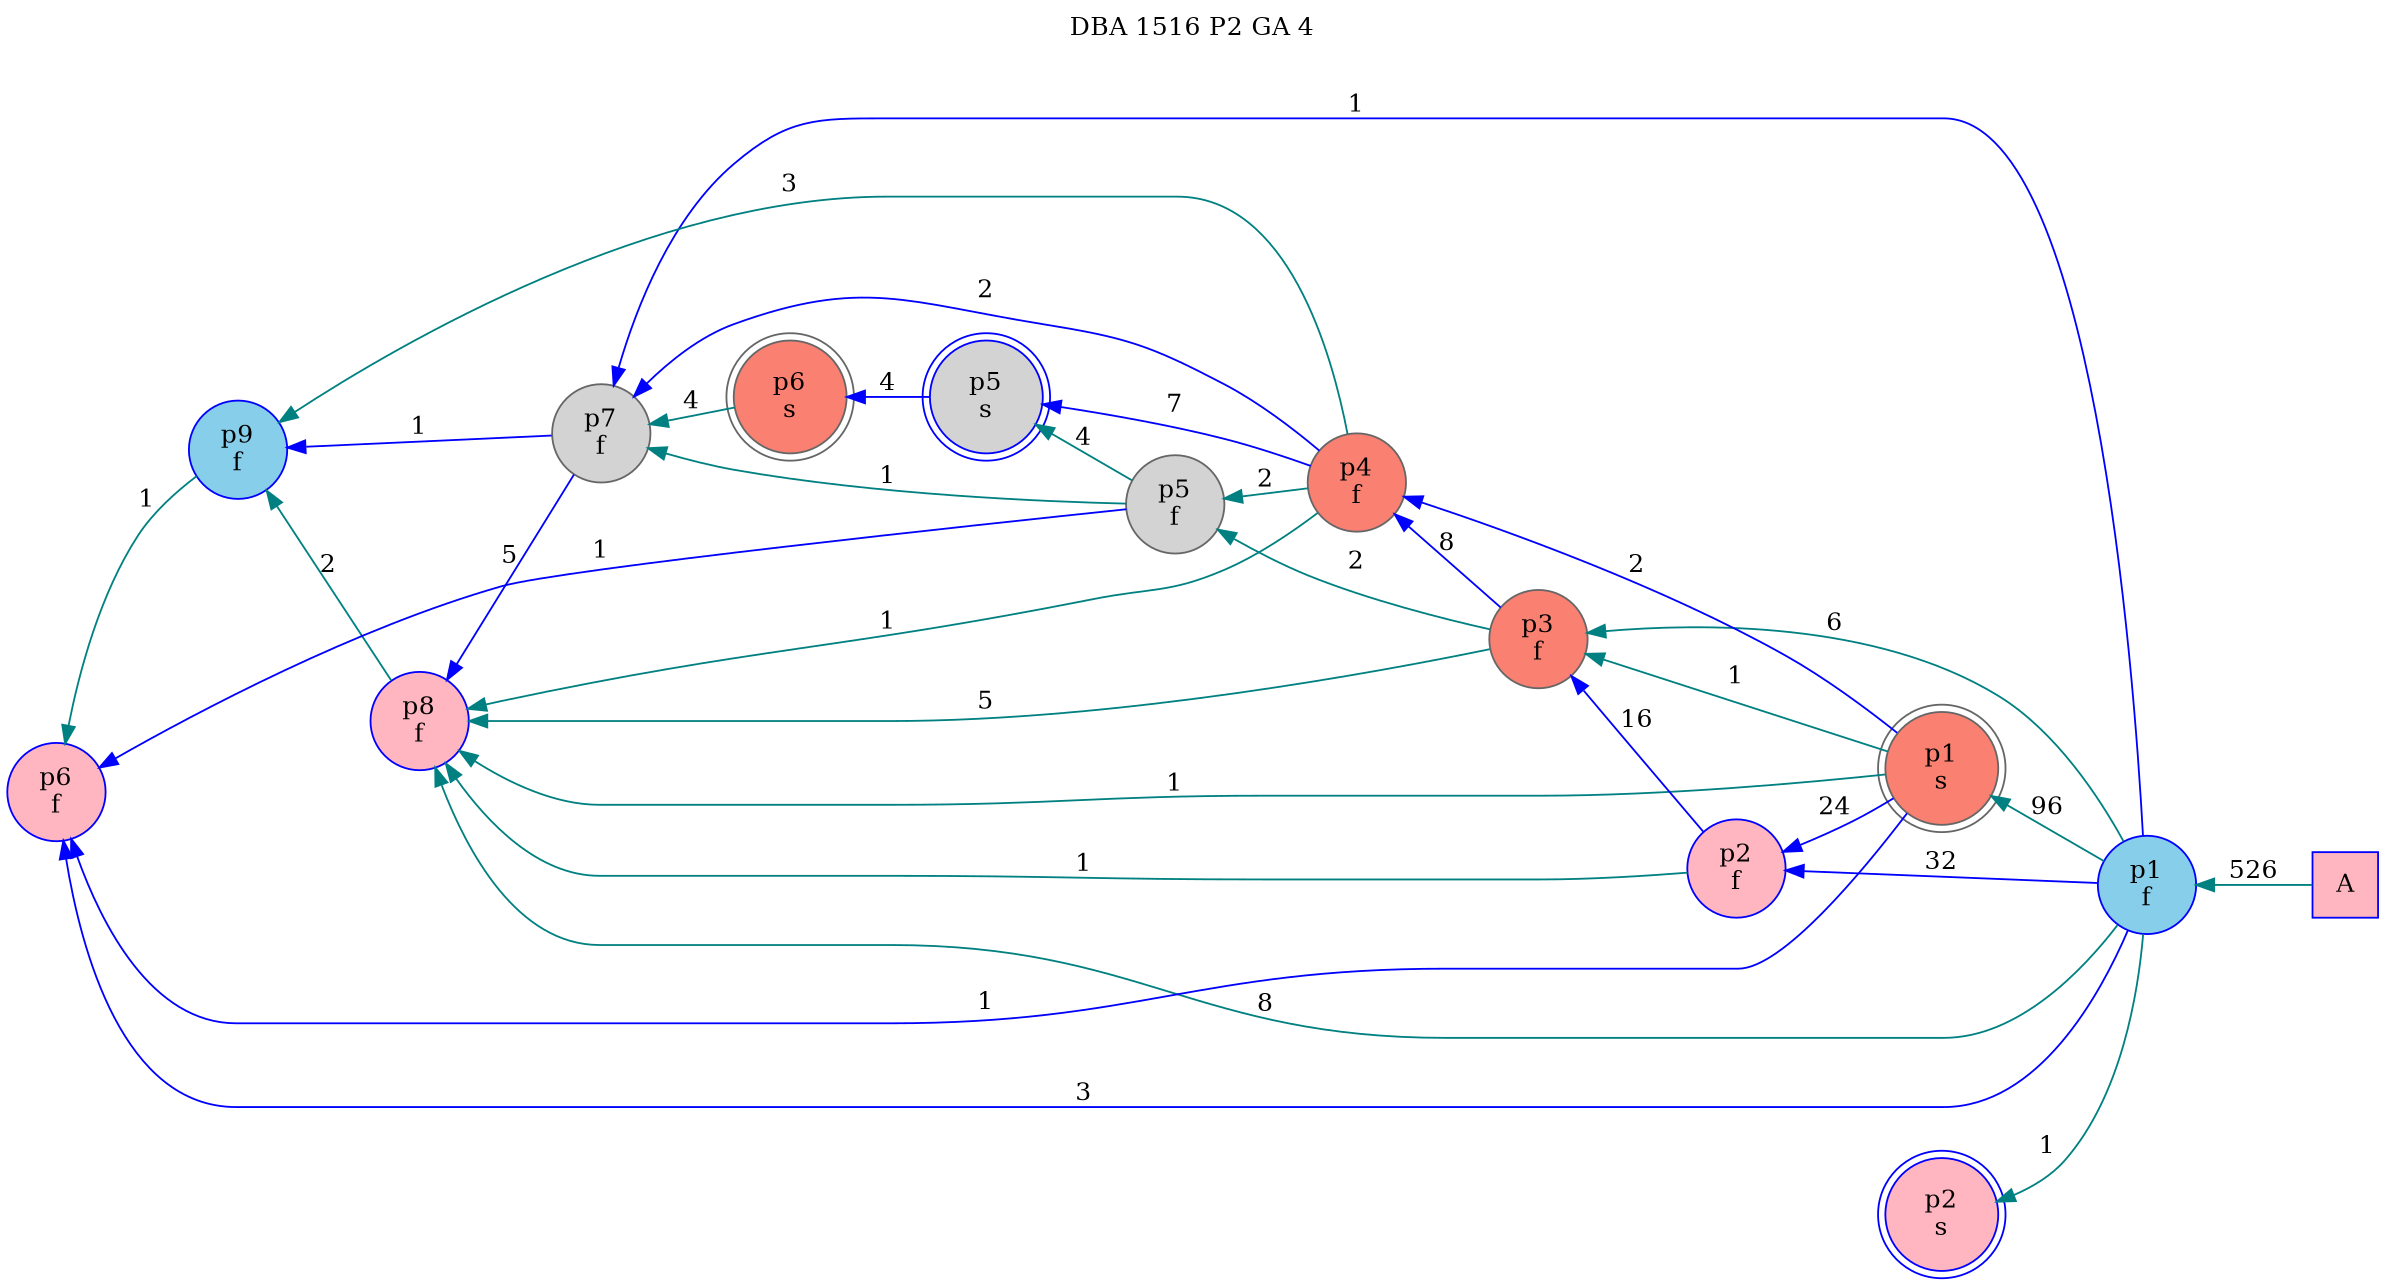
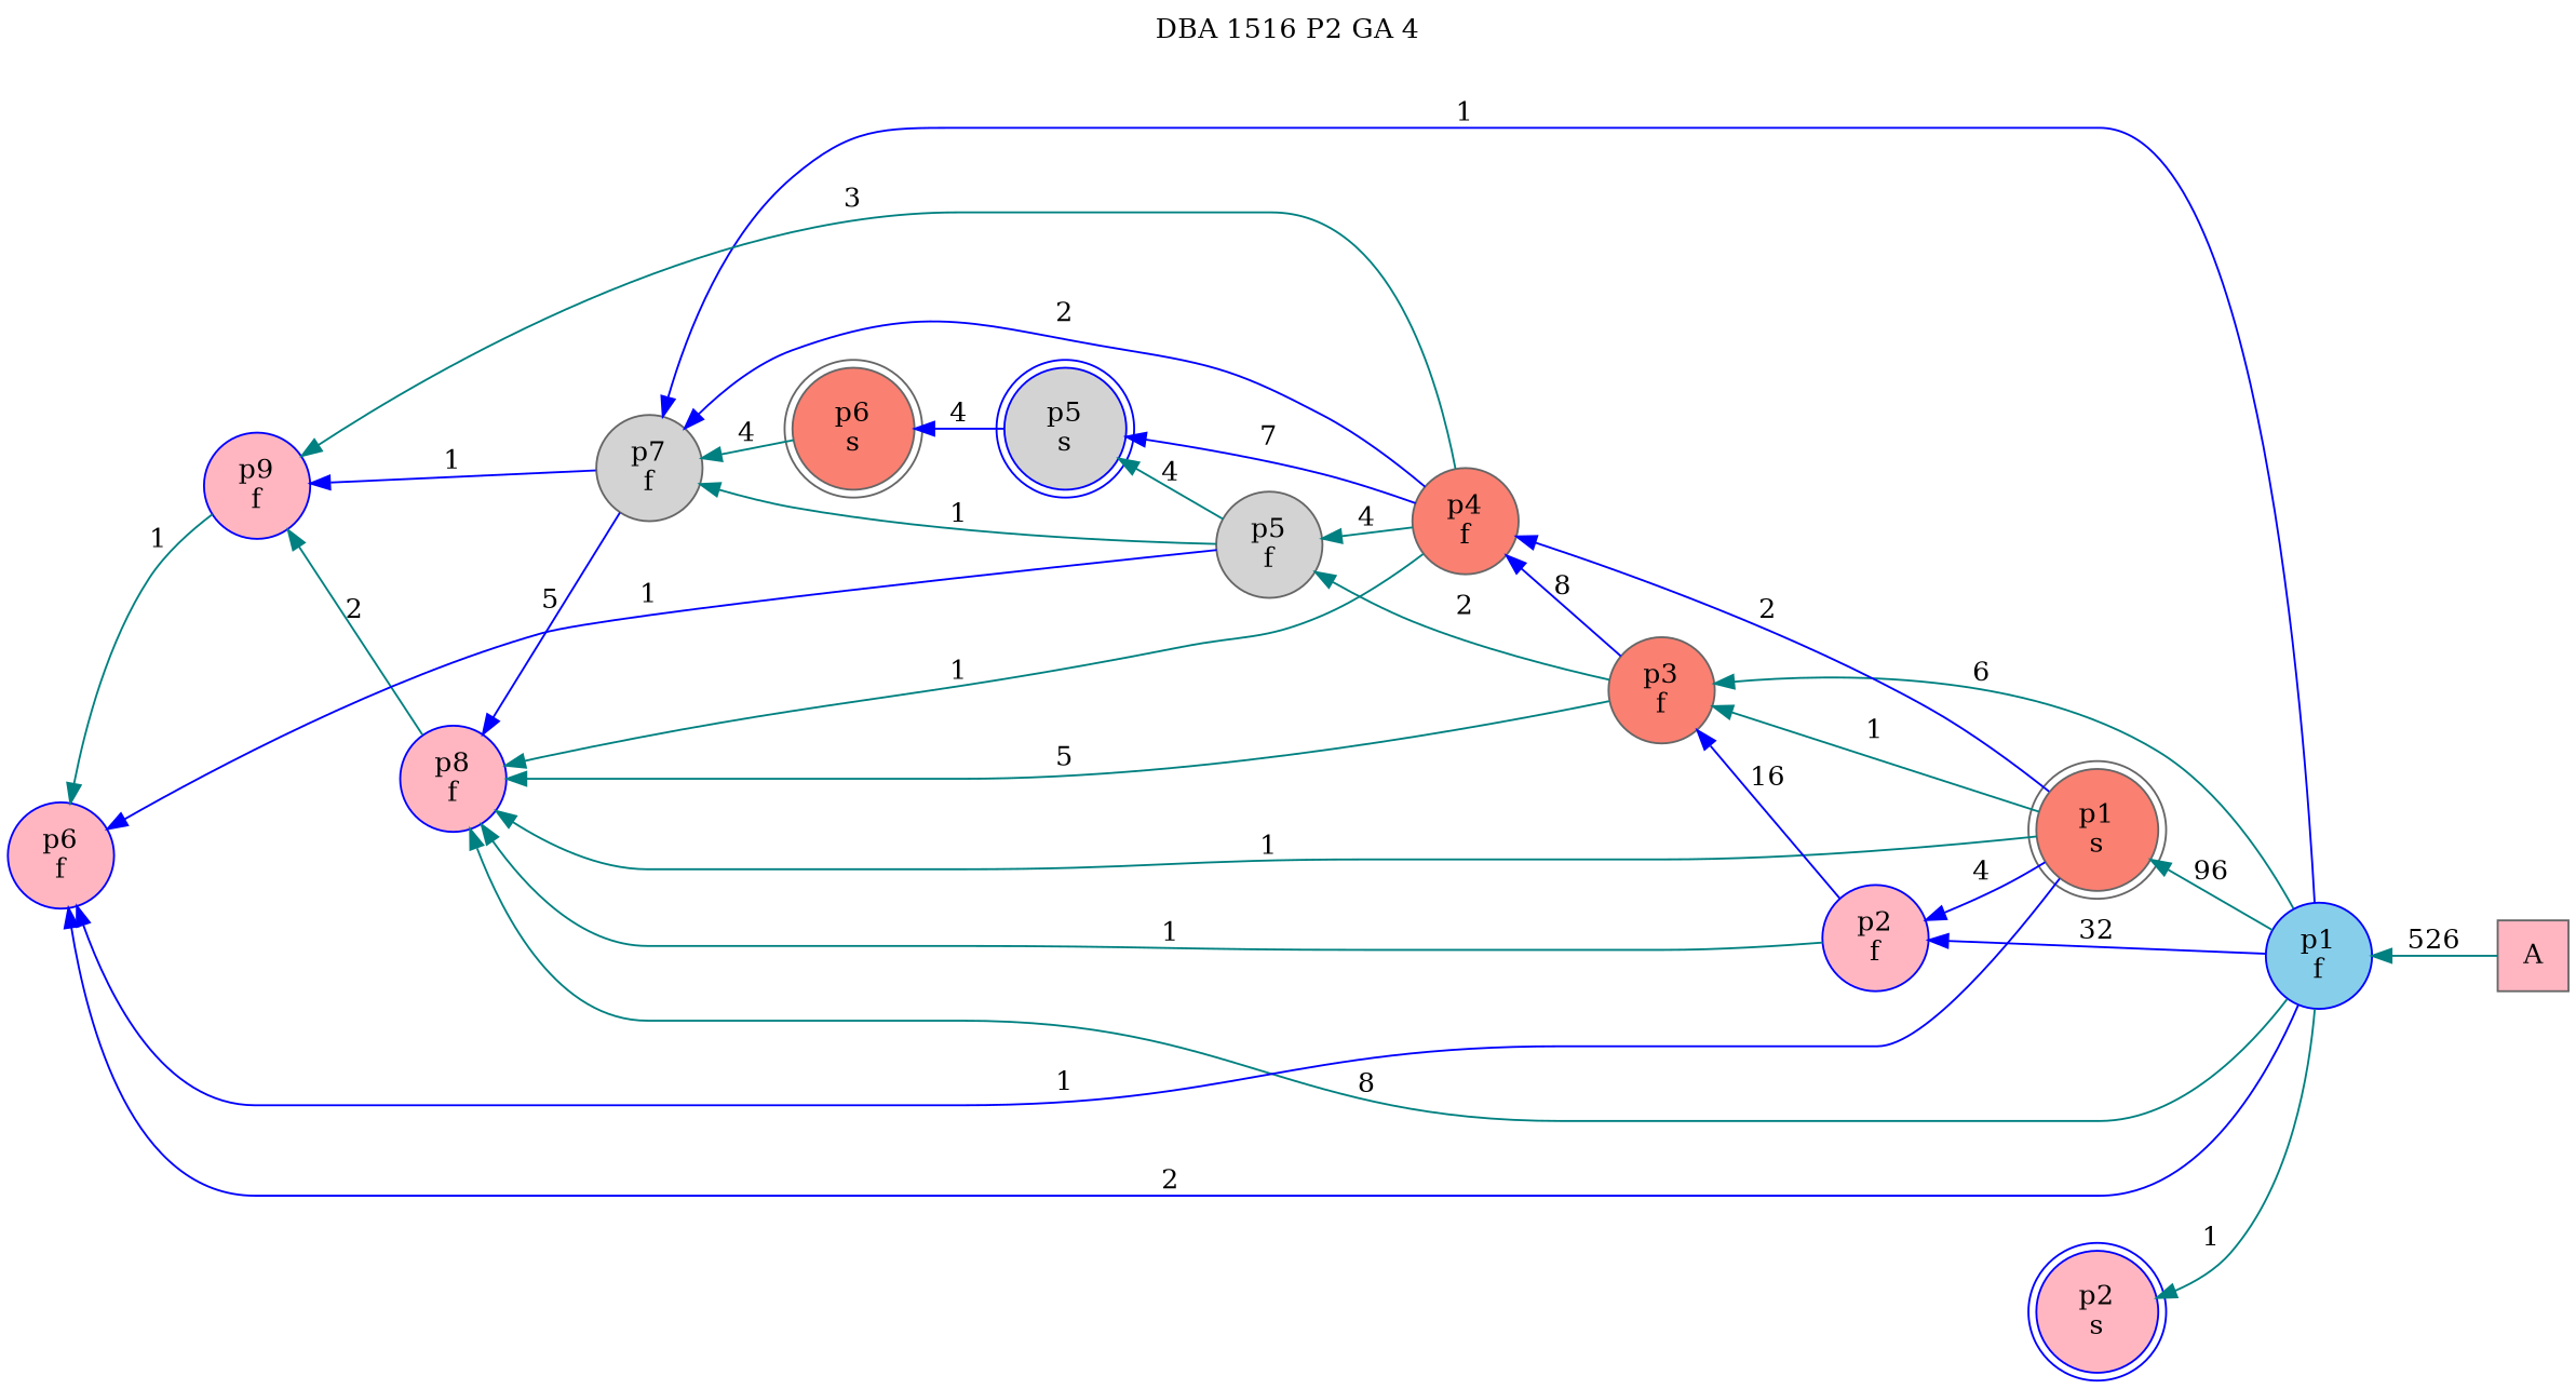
  digraph {
    label=" DBA 1516 P2 GA 4 "
    labelloc=tl
    rankdir=RL
    node [color=gray40 fillcolor=lightpink shape=circle style=filled]
    edge [color=teal]
-   n1 [color=blue label=A shape=square]
+   n1 [label=A shape=square]
    n2 [color=blue fillcolor=skyblue label="p1\nf"]
    n3 [fillcolor=salmon label="p1\ns" shape=doublecircle]
    n4 [color=blue label="p2\nf"]
    n5 [fillcolor=salmon label="p3\nf"]
    n6 [fillcolor=lightgrey label="p7\nf"]
    n7 [color=blue label="p8\nf"]
    n8 [color=blue label="p6\nf"]
    n9 [color=blue label="p2\ns" shape=doublecircle]
    n10 [fillcolor=salmon label="p4\nf"]
    n11 [fillcolor=lightgrey label="p5\nf"]
-   n12 [color=blue fillcolor=skyblue label="p9\nf"]
+   n12 [color=blue label="p9\nf"]
    n13 [color=blue fillcolor=lightgrey label="p5\ns" shape=doublecircle]
    n14 [fillcolor=salmon label="p6\ns" shape=doublecircle]
    n1 -> n2 [label=526]
    n2 -> n3 [label=96]
    n2 -> n4 [color=blue label=32]
    n2 -> n5 [label=6]
    n2 -> n6 [color=blue label=1]
    n2 -> n7 [label=8]
-   n2 -> n8 [color=blue label=3]
+   n2 -> n8 [color=blue label=2]
    n2 -> n9 [label=1]
-   n3 -> n4 [color=blue label=24]
+   n3 -> n4 [color=blue label=4]
    n3 -> n5 [label=1]
    n3 -> n7 [label=1]
    n3 -> n8 [color=blue label=1]
    n3 -> n10 [color=blue label=2]
    n4 -> n5 [color=blue label=16]
    n4 -> n7 [label=1]
    n5 -> n7 [label=5]
    n5 -> n10 [color=blue label=8]
    n5 -> n11 [label=2]
    n6 -> n7 [color=blue label=5]
    n6 -> n12 [color=blue label=1]
    n7 -> n12 [label=2]
    n10 -> n6 [color=blue label=2]
    n10 -> n7 [label=1]
-   n10 -> n11 [label=2]
+   n10 -> n11 [label=4]
    n10 -> n12 [label=3]
    n10 -> n13 [color=blue label=7]
    n11 -> n6 [label=1]
    n11 -> n8 [color=blue label=1]
    n11 -> n13 [label=4]
    n12 -> n8 [label=1]
    n13 -> n14 [color=blue label=4]
    n14 -> n6 [label=4]
  }
